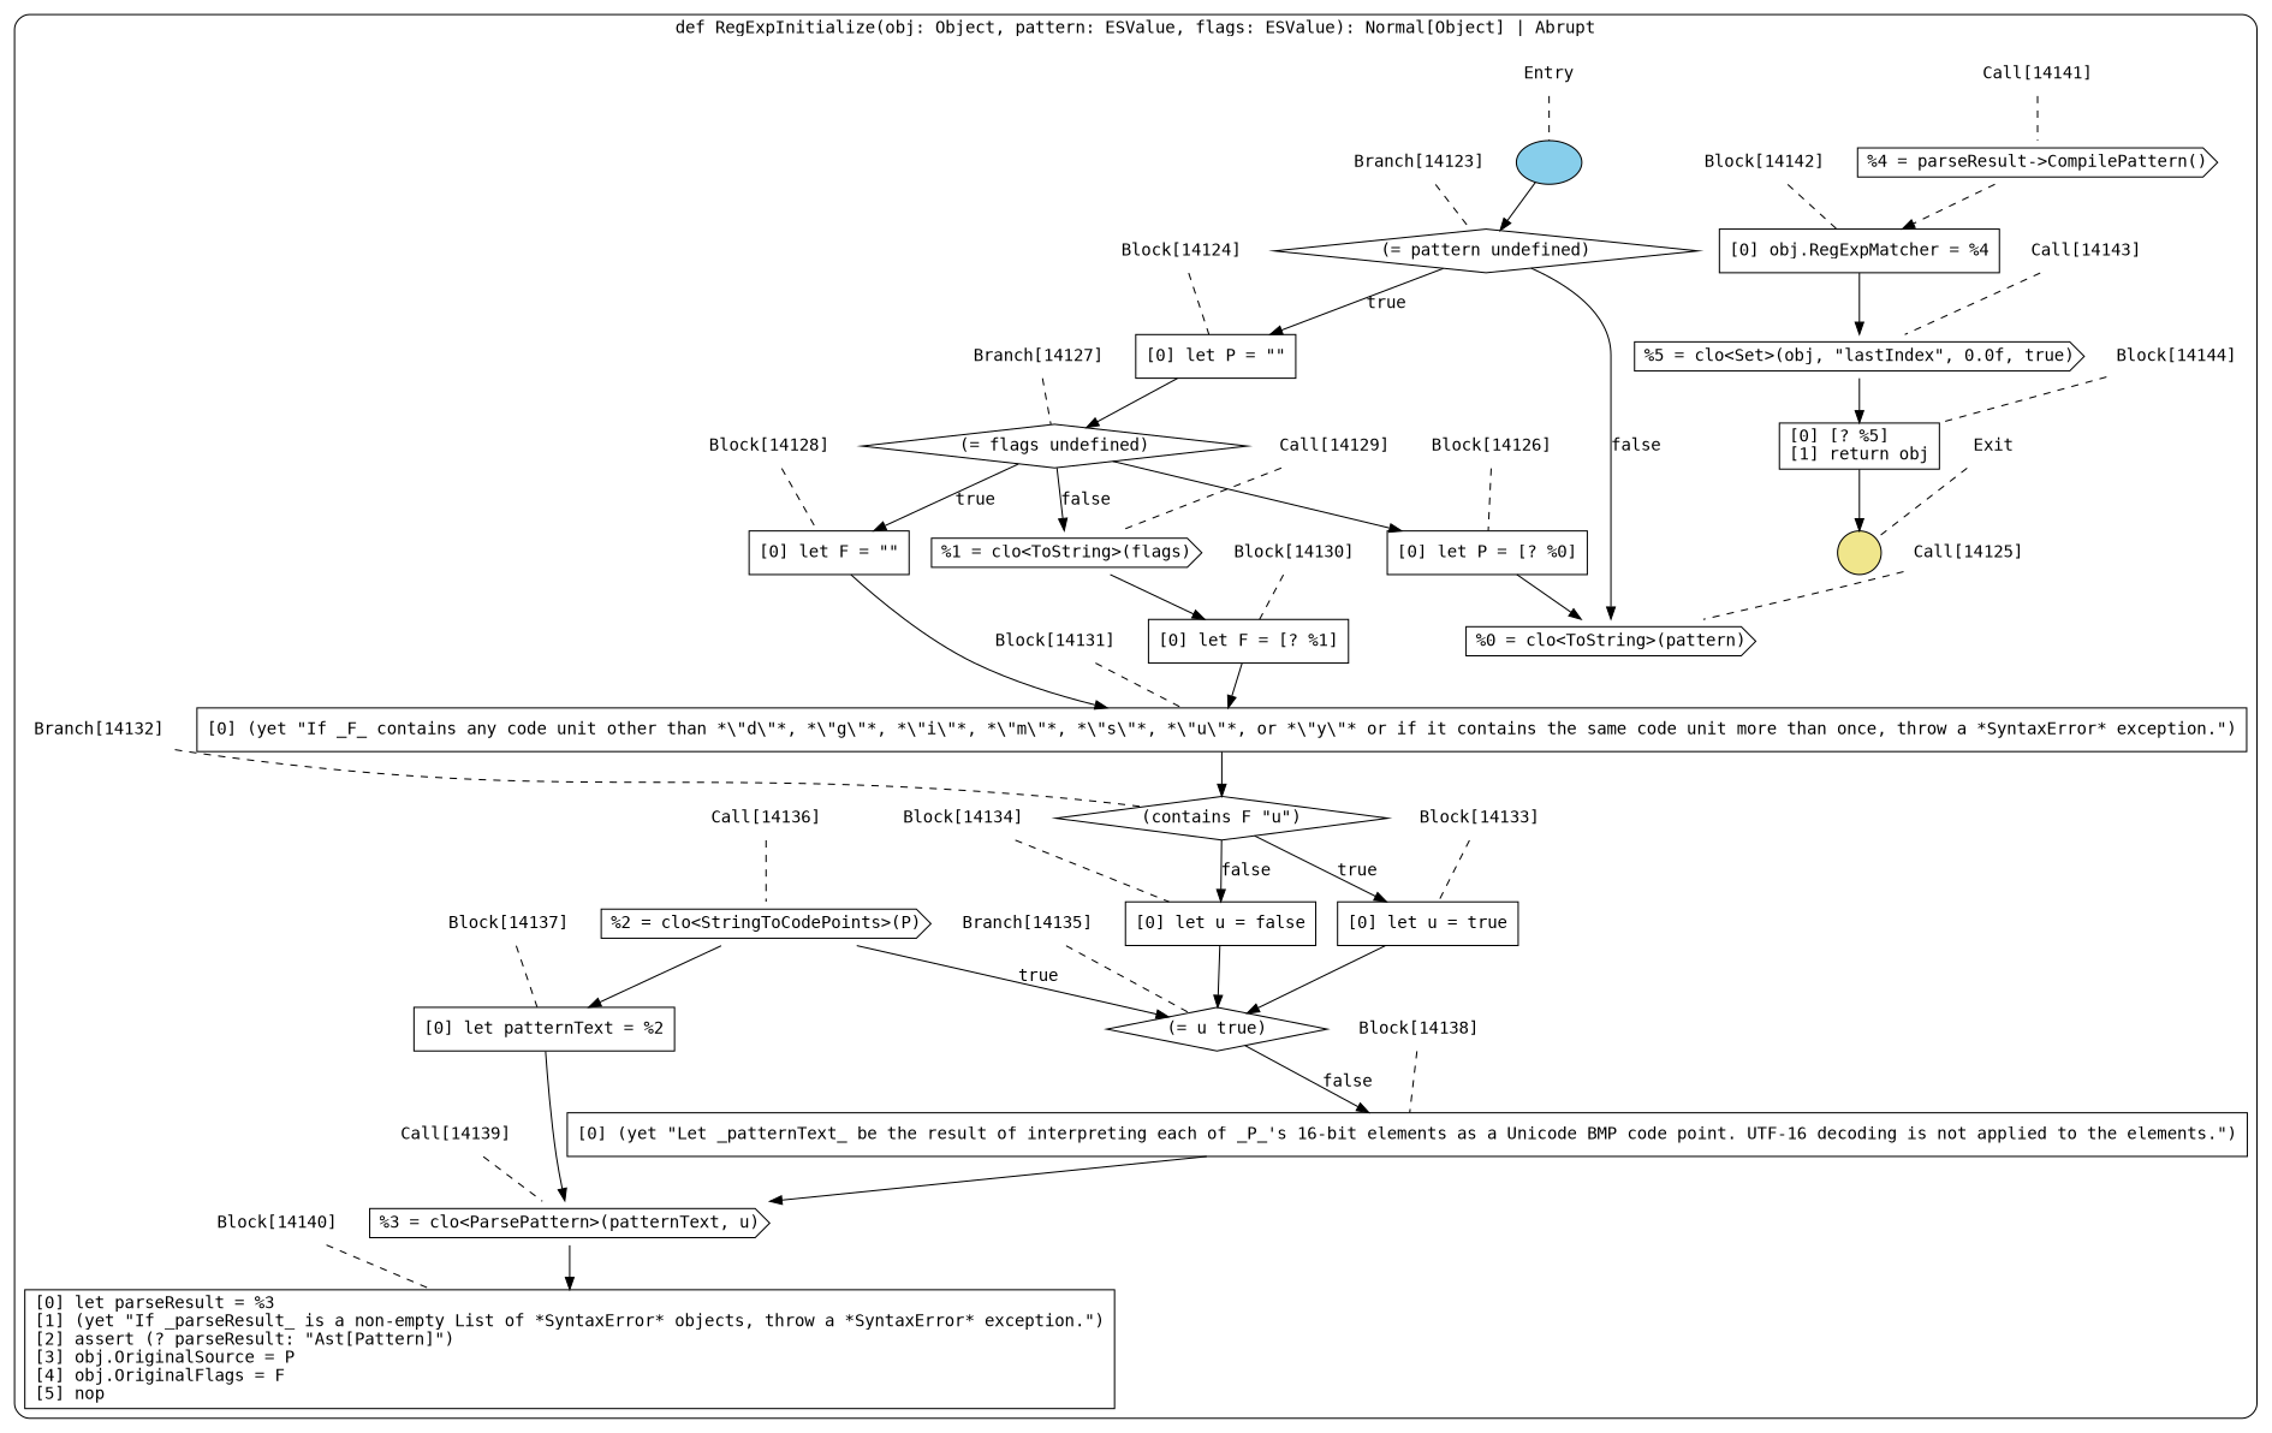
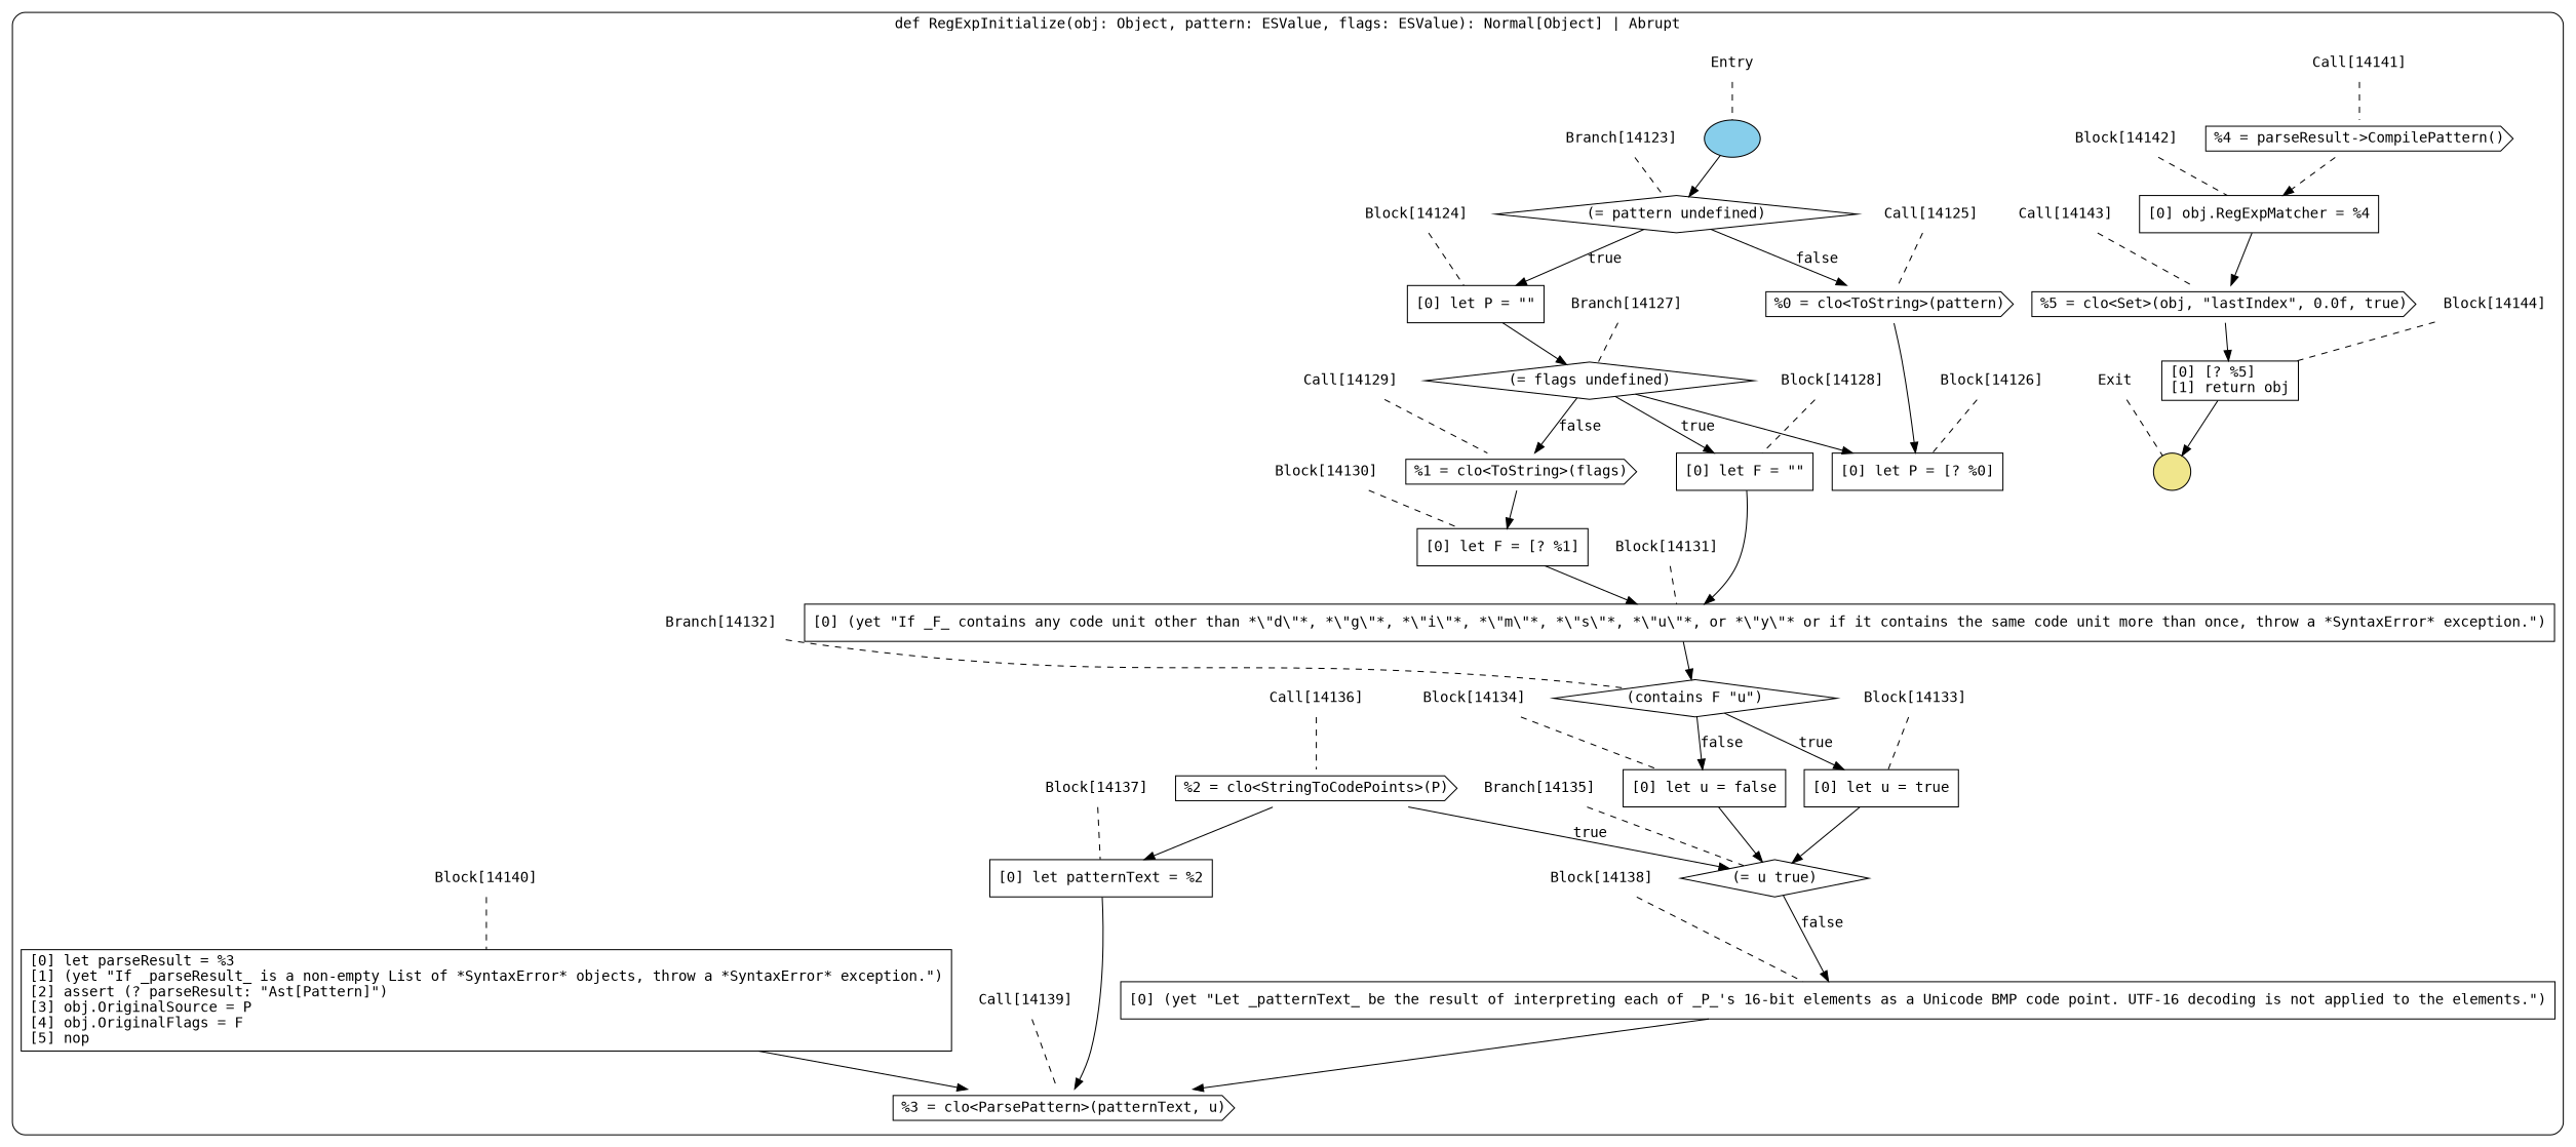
  digraph {
    fontname=Consolas
    node [fontname=Consolas shape=none]
    edge [color=black fontname=Consolas]
    n1 [label=<<font color="black">Entry</font>>]
    n2 [color=black fillcolor=skyblue label=" " shape=ellipse style=filled]
    n3 [color=black fillcolor=white label=<<font color="black">(= pattern undefined)</font>> shape=diamond style=filled]
    n4 [color=black fillcolor=white label=<<font color="black">[0] let P = &quot;&quot;<BR ALIGN="LEFT"/></font>> shape=box style=filled]
    n5 [color=black fillcolor=white label=<<font color="black">%0 = clo&lt;ToString&gt;(pattern)</font>> shape=cds style=filled]
    n6 [label=<<font color="black">Exit</font>>]
    n7 [color=black fillcolor=khaki label=" " shape=circle style=filled]
    n8 [label=<<font color="black">Branch[14123]</font>>]
    n9 [color=black fillcolor=white label=<<font color="black">(= flags undefined)</font>> shape=diamond style=filled]
    n10 [color=black fillcolor=white label=<<font color="black">[0] let P = [? %0]<BR ALIGN="LEFT"/></font>> shape=box style=filled]
    n11 [label=<<font color="black">Block[14124]</font>>]
    n12 [color=black fillcolor=white label=<<font color="black">[0] let F = &quot;&quot;<BR ALIGN="LEFT"/></font>> shape=box style=filled]
    n13 [color=black fillcolor=white label=<<font color="black">%1 = clo&lt;ToString&gt;(flags)</font>> shape=cds style=filled]
    n14 [label=<<font color="black">Call[14125]</font>>]
    n15 [label=<<font color="black">Branch[14127]</font>>]
    n16 [color=black fillcolor=white label=<<font color="black">[0] (yet &quot;If _F_ contains any code unit other than *\&quot;d\&quot;*, *\&quot;g\&quot;*, *\&quot;i\&quot;*, *\&quot;m\&quot;*, *\&quot;s\&quot;*, *\&quot;u\&quot;*, or *\&quot;y\&quot;* or if it contains the same code unit more than once, throw a *SyntaxError* exception.&quot;)<BR ALIGN="LEFT"/></font>> shape=box style=filled]
    n17 [color=black fillcolor=white label=<<font color="black">[0] let F = [? %1]<BR ALIGN="LEFT"/></font>> shape=box style=filled]
    n18 [label=<<font color="black">Block[14126]</font>>]
    n19 [label=<<font color="black">Block[14128]</font>>]
    n20 [color=black fillcolor=white label=<<font color="black">(contains F &quot;u&quot;)</font>> shape=diamond style=filled]
    n21 [label=<<font color="black">Call[14129]</font>>]
    n22 [label=<<font color="black">Block[14131]</font>>]
    n23 [color=black fillcolor=white label=<<font color="black">[0] let u = true<BR ALIGN="LEFT"/></font>> shape=box style=filled]
    n24 [color=black fillcolor=white label=<<font color="black">[0] let u = false<BR ALIGN="LEFT"/></font>> shape=box style=filled]
    n25 [label=<<font color="black">Block[14130]</font>>]
    n26 [label=<<font color="black">Branch[14132]</font>>]
    n27 [color=black fillcolor=white label=<<font color="black">(= u true)</font>> shape=diamond style=filled]
    n28 [label=<<font color="black">Block[14133]</font>>]
    n29 [color=black fillcolor=white label=<<font color="black">%2 = clo&lt;StringToCodePoints&gt;(P)</font>> shape=cds style=filled]
    n30 [color=black fillcolor=white label=<<font color="black">[0] (yet &quot;Let _patternText_ be the result of interpreting each of _P_'s 16-bit elements as a Unicode BMP code point. UTF-16 decoding is not applied to the elements.&quot;)<BR ALIGN="LEFT"/></font>> shape=box style=filled]
    n31 [label=<<font color="black">Block[14134]</font>>]
    n32 [label=<<font color="black">Branch[14135]</font>>]
    n33 [color=black fillcolor=white label=<<font color="black">[0] let patternText = %2<BR ALIGN="LEFT"/></font>> shape=box style=filled]
    n34 [color=black fillcolor=white label=<<font color="black">%3 = clo&lt;ParsePattern&gt;(patternText, u)</font>> shape=cds style=filled]
    n35 [label=<<font color="black">Call[14136]</font>>]
    n36 [label=<<font color="black">Block[14138]</font>>]
    n37 [color=black fillcolor=white label=<<font color="black">[0] let parseResult = %3<BR ALIGN="LEFT"/>[1] (yet &quot;If _parseResult_ is a non-empty List of *SyntaxError* objects, throw a *SyntaxError* exception.&quot;)<BR ALIGN="LEFT"/>[2] assert (? parseResult: &quot;Ast[Pattern]&quot;)<BR ALIGN="LEFT"/>[3] obj.OriginalSource = P<BR ALIGN="LEFT"/>[4] obj.OriginalFlags = F<BR ALIGN="LEFT"/>[5] nop<BR ALIGN="LEFT"/></font>> shape=box style=filled]
    n38 [label=<<font color="black">Block[14137]</font>>]
    n39 [label=<<font color="black">Call[14139]</font>>]
    n40 [color=black fillcolor=white label=<<font color="black">%4 = parseResult-&gt;CompilePattern()</font>> shape=cds style=filled]
    n41 [label=<<font color="black">Block[14140]</font>>]
    n42 [color=black fillcolor=white label=<<font color="black">[0] obj.RegExpMatcher = %4<BR ALIGN="LEFT"/></font>> shape=box style=filled]
    n43 [label=<<font color="black">Call[14141]</font>>]
    n44 [color=black fillcolor=white label=<<font color="black">%5 = clo&lt;Set&gt;(obj, &quot;lastIndex&quot;, 0.0f, true)</font>> shape=cds style=filled]
    n45 [label=<<font color="black">Block[14142]</font>>]
    n46 [color=black fillcolor=white label=<<font color="black">[0] [? %5]<BR ALIGN="LEFT"/>[1] return obj<BR ALIGN="LEFT"/></font>> shape=box style=filled]
    n47 [label=<<font color="black">Call[14143]</font>>]
    n48 [label=<<font color="black">Block[14144]</font>>]
    subgraph cluster_1 {
      label="def RegExpInitialize(obj: Object, pattern: ESValue, flags: ESValue): Normal[Object] | Abrupt"
      style=rounded
      n1
      n2
      n3
      n4
      n5
      n6
      n7
      n8
      n9
      n10
      n11
      n12
      n13
      n14
      n15
      n16
      n17
      n18
      n19
      n20
      n21
      n22
      n23
      n24
      n25
      n26
      n27
      n28
      n29
      n30
      n31
      n32
      n33
      n34
      n35
      n36
      n37
      n38
      n39
      n40
      n41
      n42
      n43
      n44
      n45
      n46
      n47
      n48
    }
    n1 -> n2 [arrowhead=none style=dashed]
    n2 -> n3
    n3 -> n4 [label=<<font color="black">true</font>>]
    n3 -> n5 [label=<<font color="black">false</font>>]
    n4 -> n9
-   n10 -> n5
+   n5 -> n10
    n6 -> n7 [arrowhead=none style=dashed]
    n8 -> n3 [arrowhead=none style=dashed]
    n9 -> n10
    n9 -> n12 [label=<<font color="black">true</font>>]
    n9 -> n13 [label=<<font color="black">false</font>>]
    n11 -> n4 [arrowhead=none style=dashed]
    n12 -> n16
    n13 -> n17
    n14 -> n5 [arrowhead=none style=dashed]
    n15 -> n9 [arrowhead=none style=dashed]
    n16 -> n20
    n17 -> n16
    n18 -> n10 [arrowhead=none style=dashed]
    n19 -> n12 [arrowhead=none style=dashed]
    n20 -> n23 [label=<<font color="black">true</font>>]
    n20 -> n24 [label=<<font color="black">false</font>>]
    n21 -> n13 [arrowhead=none style=dashed]
    n22 -> n16 [arrowhead=none style=dashed]
    n23 -> n27
    n24 -> n27
    n25 -> n17 [arrowhead=none style=dashed]
    n26 -> n20 [arrowhead=none style=dashed]
    n27 -> n30 [label=<<font color="black">false</font>>]
    n28 -> n23 [arrowhead=none style=dashed]
    n29 -> n27 [label=<<font color="black">true</font>>]
    n29 -> n33
    n30 -> n34
    n31 -> n24 [arrowhead=none style=dashed]
    n32 -> n27 [arrowhead=none style=dashed]
    n33 -> n34
-   n34 -> n37
+   n37 -> n34
    n35 -> n29 [arrowhead=none style=dashed]
    n36 -> n30 [arrowhead=none style=dashed]
    n38 -> n33 [arrowhead=none style=dashed]
    n39 -> n34 [arrowhead=none style=dashed]
    n40 -> n42 [style=dashed]
    n41 -> n37 [arrowhead=none style=dashed]
    n42 -> n44
    n43 -> n40 [arrowhead=none style=dashed]
    n44 -> n46
    n45 -> n42 [arrowhead=none style=dashed]
    n46 -> n7
    n47 -> n44 [arrowhead=none style=dashed]
    n48 -> n46 [arrowhead=none style=dashed]
  }
